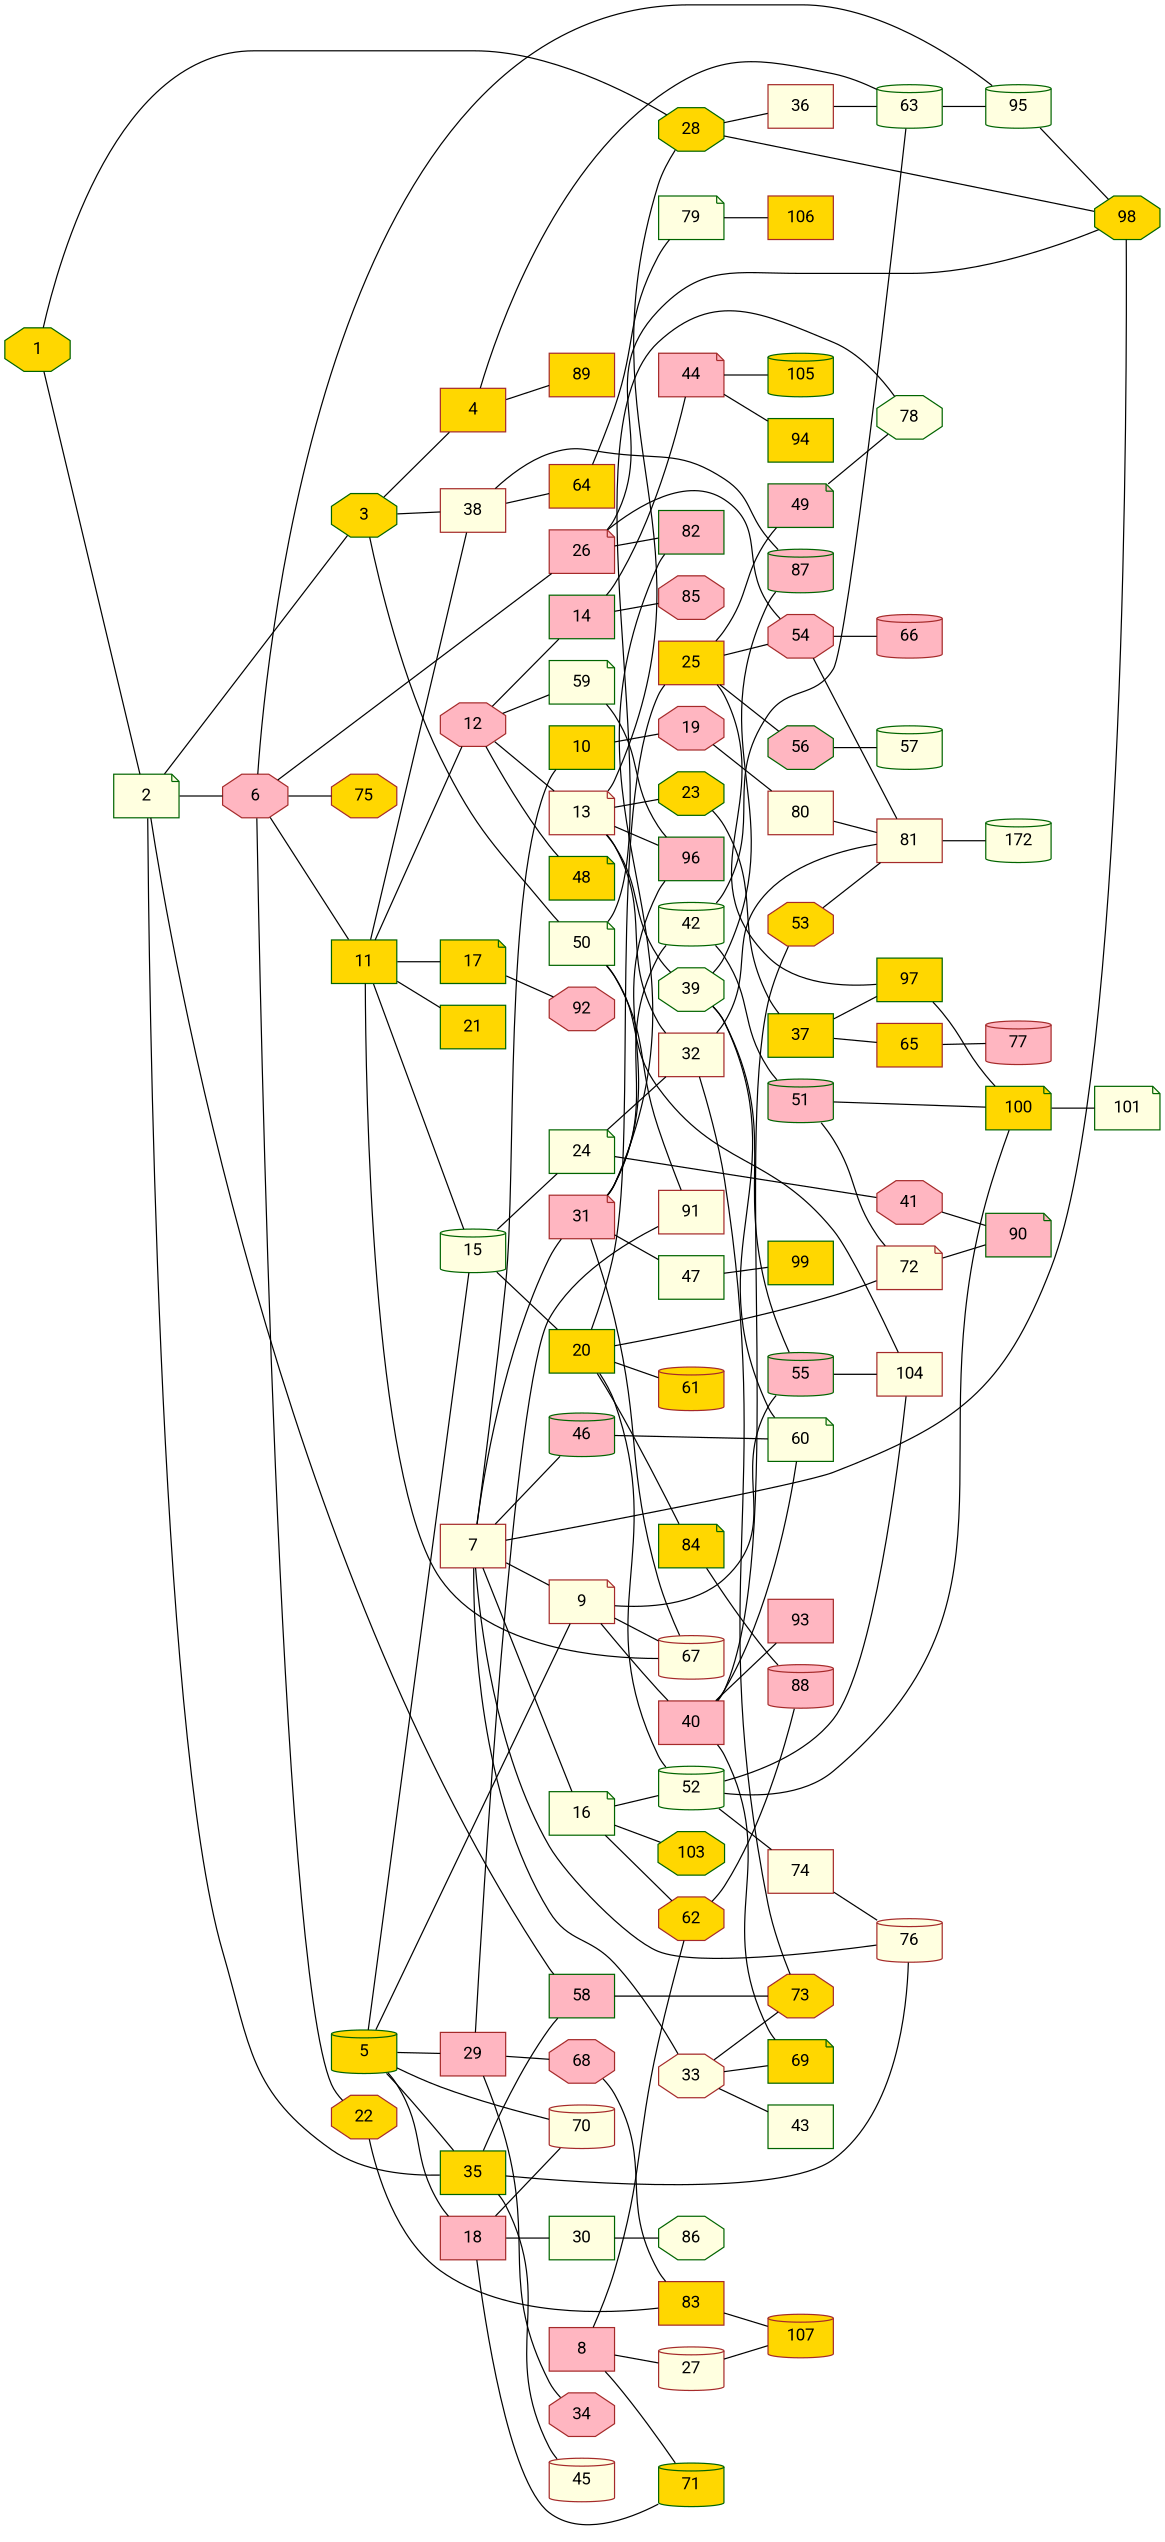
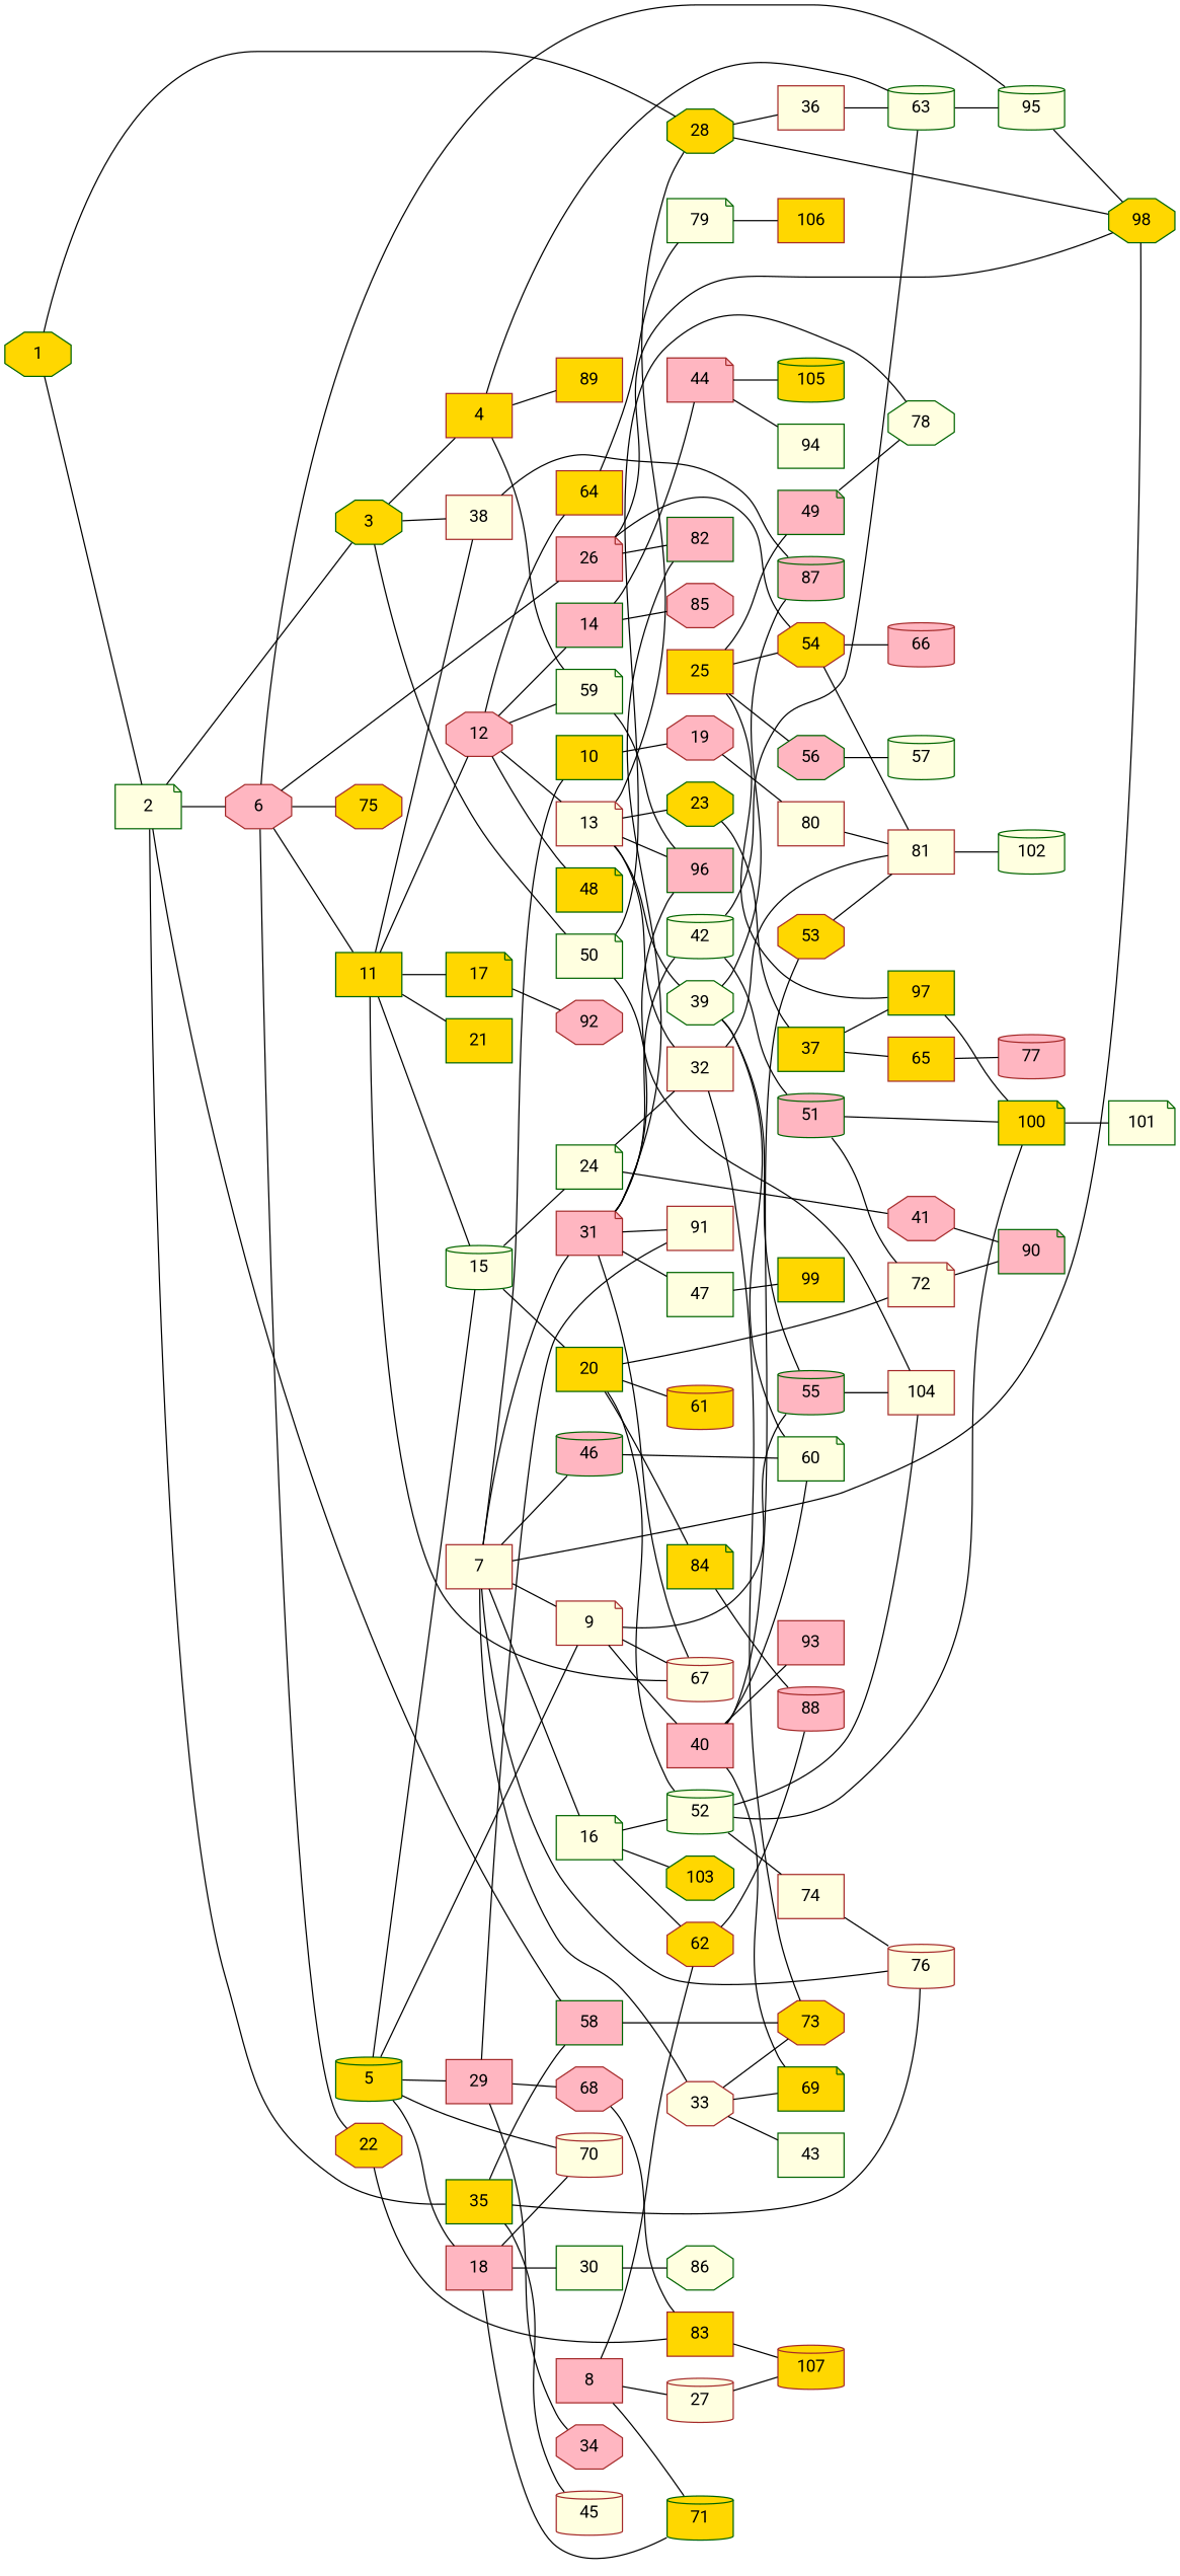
  graph {
    fontname=Roboto
    rankdir=LR
    node [color=darkgreen fillcolor=lightyellow fontname=Roboto shape=box style=filled]
    edge [fontname=Roboto]
    1 [fillcolor=gold shape=octagon]
    2 [shape=note]
    28 [fillcolor=gold shape=octagon]
    3 [fillcolor=gold shape=octagon]
    6 [color=brown fillcolor=lightpink shape=octagon]
    58 [fillcolor=lightpink]
    35 [fillcolor=gold]
    98 [fillcolor=gold shape=octagon]
    36 [color=brown]
    4 [color=brown fillcolor=gold]
    38 [color=brown]
    50 [shape=note]
    5 [fillcolor=gold shape=cylinder]
    9 [color=brown shape=note]
    15 [shape=cylinder]
    18 [color=brown fillcolor=lightpink]
    29 [color=brown fillcolor=lightpink]
    70 [color=brown shape=cylinder]
    11 [fillcolor=gold]
    22 [color=brown fillcolor=gold shape=octagon]
    26 [color=brown fillcolor=lightpink shape=note]
    75 [color=brown fillcolor=gold shape=octagon]
    95 [shape=cylinder]
    73 [color=brown fillcolor=gold shape=octagon]
    59 [shape=note]
    63 [shape=cylinder]
    89 [color=brown fillcolor=gold]
    64 [color=brown fillcolor=gold]
    87 [fillcolor=lightpink shape=cylinder]
    91 [color=brown]
    78 [shape=octagon]
    104 [color=brown]
    7 [color=brown]
    10 [fillcolor=gold]
    16 [shape=note]
    31 [color=brown fillcolor=lightpink shape=note]
    33 [color=brown shape=octagon]
    46 [fillcolor=lightpink shape=cylinder]
    76 [color=brown shape=cylinder]
    96 [fillcolor=lightpink]
    40 [color=brown fillcolor=lightpink]
    55 [fillcolor=lightpink shape=cylinder]
    67 [color=brown shape=cylinder]
    20 [fillcolor=gold]
    24 [shape=note]
    71 [fillcolor=gold shape=cylinder]
    30
    34 [color=brown fillcolor=lightpink shape=octagon]
    68 [color=brown fillcolor=lightpink shape=octagon]
    45 [color=brown shape=cylinder]
    12 [color=brown fillcolor=lightpink shape=octagon]
    17 [fillcolor=gold shape=note]
    21 [fillcolor=gold]
    83 [color=brown fillcolor=gold]
-   54 [color=brown fillcolor=lightpink shape=octagon]
+   54 [color=brown fillcolor=gold shape=octagon]
    82 [fillcolor=lightpink]
    8 [color=brown fillcolor=lightpink]
    27 [color=brown shape=cylinder]
    62 [color=brown fillcolor=gold shape=octagon]
    19 [color=brown fillcolor=lightpink shape=octagon]
    52 [shape=cylinder]
    103 [fillcolor=gold shape=octagon]
    42 [shape=cylinder]
    47
    43
    69 [fillcolor=gold shape=note]
    60 [shape=note]
    107 [color=brown fillcolor=gold shape=cylinder]
    88 [color=brown fillcolor=lightpink shape=cylinder]
    86 [shape=octagon]
    53 [color=brown fillcolor=gold shape=octagon]
    93 [color=brown fillcolor=lightpink]
    80 [color=brown]
    13 [color=brown shape=note]
    14 [fillcolor=lightpink]
    48 [fillcolor=gold shape=note]
    92 [color=brown fillcolor=lightpink shape=octagon]
    23 [fillcolor=gold shape=octagon]
    32 [color=brown]
    39 [shape=octagon]
    44 [color=brown fillcolor=lightpink shape=note]
    85 [color=brown fillcolor=lightpink shape=octagon]
    37 [fillcolor=gold]
    81 [color=brown]
-   94 [fillcolor=gold]
+   94
    105 [fillcolor=gold shape=cylinder]
    25 [color=brown fillcolor=gold]
    61 [color=brown fillcolor=gold shape=cylinder]
    72 [color=brown shape=note]
    84 [fillcolor=gold shape=note]
    41 [color=brown fillcolor=lightpink shape=octagon]
    100 [fillcolor=gold shape=note]
    74 [color=brown]
    49 [fillcolor=lightpink shape=note]
    56 [fillcolor=lightpink shape=octagon]
    97 [fillcolor=gold]
    90 [fillcolor=lightpink shape=note]
    65 [color=brown fillcolor=gold]
    66 [color=brown fillcolor=lightpink shape=cylinder]
    57 [shape=cylinder]
    51 [fillcolor=lightpink shape=cylinder]
    99 [fillcolor=gold]
-   102 [shape=cylinder label=172]
+   102 [shape=cylinder]
    77 [color=brown fillcolor=lightpink shape=cylinder]
    79 [shape=note]
    101 [shape=note]
    106 [color=brown fillcolor=gold]
    1 -- 2
    1 -- 28
    2 -- 3
    2 -- 6
    2 -- 58
    2 -- 35
    28 -- 98
    28 -- 36
    3 -- 4
    3 -- 38
    3 -- 50
    6 -- 11
    6 -- 22
    6 -- 26
    6 -- 75
    6 -- 95
    58 -- 73
    35 -- 58
    35 -- 76
    35 -- 45
    36 -- 63
+   4 -- 59
    4 -- 63
    4 -- 89
-   38 -- 64
+   12 -- 64
    38 -- 87
-   50 -- 91
+   31 -- 91
    50 -- 78
    50 -- 104
-   5 -- 35
    5 -- 9
    5 -- 15
    5 -- 18
    5 -- 29
    5 -- 70
    9 -- 40
    9 -- 55
    9 -- 67
    15 -- 20
    15 -- 24
    18 -- 70
    18 -- 71
    18 -- 30
    29 -- 91
    29 -- 34
    29 -- 68
    11 -- 38
    11 -- 15
    11 -- 67
    11 -- 12
    11 -- 17
    11 -- 21
    22 -- 83
    26 -- 98
    26 -- 54
    26 -- 82
    95 -- 98
    59 -- 96
    63 -- 95
    64 -- 79
    7 -- 98
    7 -- 9
    7 -- 10
    7 -- 16
    7 -- 31
    7 -- 33
    7 -- 46
    7 -- 76
    10 -- 19
    16 -- 62
    16 -- 52
    16 -- 103
    31 -- 96
    31 -- 67
    31 -- 82
    31 -- 42
    31 -- 47
    33 -- 73
    33 -- 43
    33 -- 69
    46 -- 60
    40 -- 69
    40 -- 60
    40 -- 53
    40 -- 93
    55 -- 104
    20 -- 52
-   20 -- 25
    20 -- 61
    20 -- 72
    20 -- 84
    24 -- 32
    24 -- 41
    30 -- 86
    68 -- 83
    12 -- 59
    12 -- 13
    12 -- 14
    12 -- 48
    17 -- 92
    83 -- 107
    54 -- 81
    54 -- 66
    8 -- 71
    8 -- 27
    8 -- 62
    27 -- 107
    62 -- 88
    19 -- 80
    52 -- 104
    52 -- 100
    52 -- 74
    42 -- 63
    42 -- 51
    47 -- 99
    53 -- 81
    80 -- 81
    13 -- 28
    13 -- 96
    13 -- 23
    13 -- 32
    13 -- 39
    14 -- 44
    14 -- 85
    23 -- 37
    32 -- 73
    32 -- 81
    39 -- 87
    39 -- 55
    39 -- 60
    44 -- 94
    44 -- 105
    37 -- 97
    37 -- 65
    81 -- 102
    25 -- 54
    25 -- 49
    25 -- 56
    25 -- 97
    72 -- 90
    84 -- 88
    41 -- 90
    100 -- 101
    74 -- 76
    49 -- 78
    56 -- 57
    97 -- 100
    65 -- 77
    51 -- 72
    51 -- 100
    79 -- 106
  }
